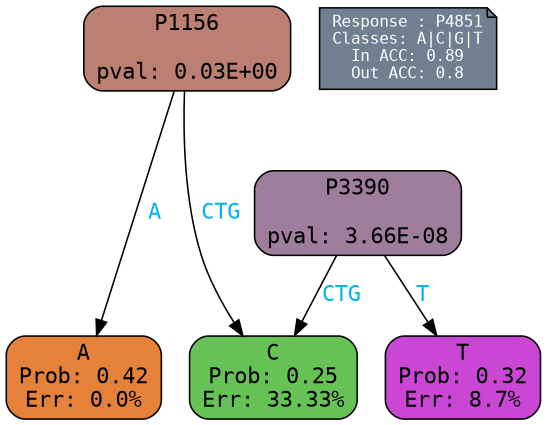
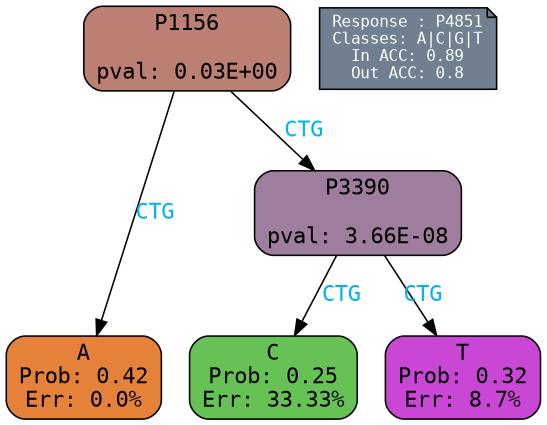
  digraph {
    fontname="DejaVu Sans Mono"
    ranksep=equally
    splines=polylines
    node [color=black fontname="DejaVu Sans Mono" shape=box style="filled, rounded"]
    edge [fontcolor=deepskyblue2 fontname="DejaVu Sans Mono"]
    n1 [fillcolor="#e58139" label="A\nProb: 0.42\nErr: 0.0%"]
    n2 [fillcolor="#67c255" label="C\nProb: 0.25\nErr: 33.33%"]
    n3 [fillcolor="#ca47d6" label="T\nProb: 0.32\nErr: 8.7%"]
    n4 [align=left fillcolor=slategray fontcolor=white fontsize=10 label="Response : P4851\nClasses: A|C|G|T\nIn ACC: 0.89\nOut ACC: 0.8\n" shape=note style=filled]
    n5 [fillcolor="#bc7f73" label="P1156\n\npval: 0.03E+00"]
    n6 [fillcolor="#9f7d9d" label="P3390\n\npval: 3.66E-08"]
    subgraph sub_1 {
      rank=same
      n1
      n2
      n3
    }
    subgraph sub_2 {
      rank=same
      n4
      n5
    }
-   n5 -> n1 [label=A]
-   n5 -> n2 [label=CTG]
+   n5 -> n1 [label=CTG]
+   n5 -> n6 [label=CTG]
    n6 -> n2 [label=CTG]
-   n6 -> n3 [label=T]
+   n6 -> n3 [label=CTG]
  }
